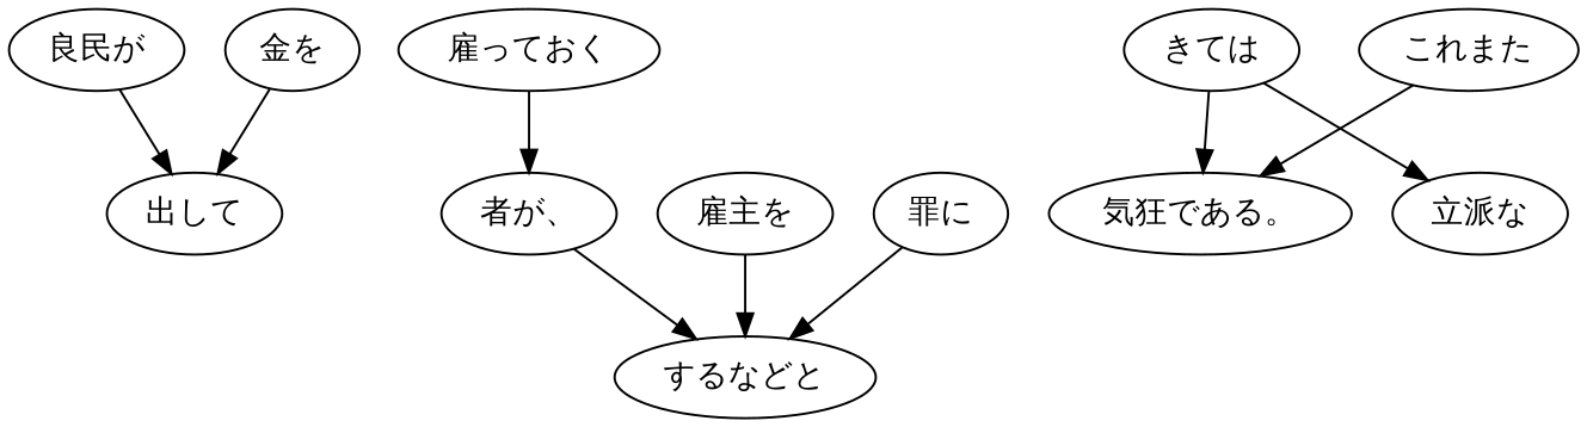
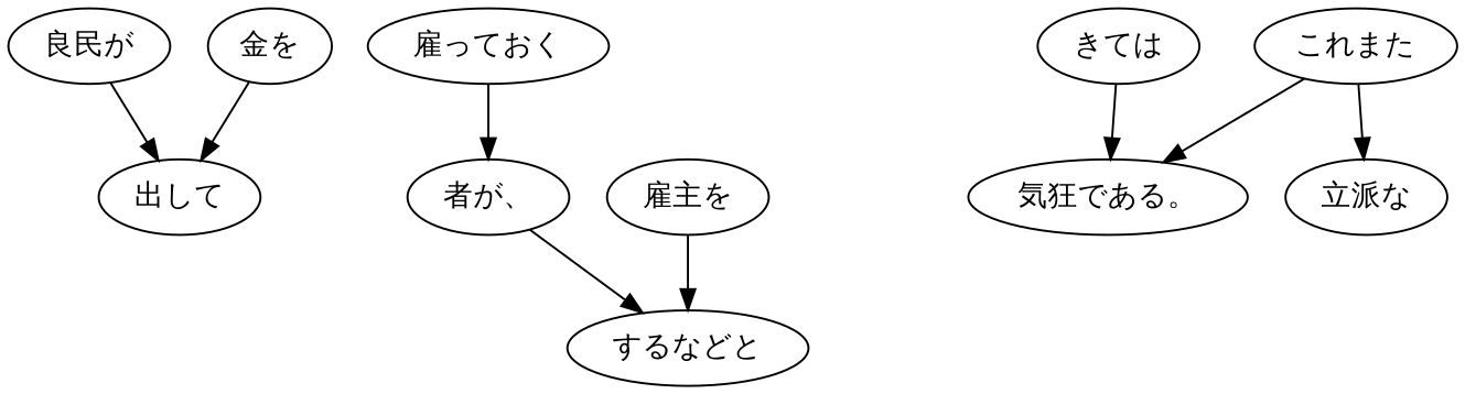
  digraph {
    fontname="Open Sans"
    node [fontname="Open Sans"]
    edge [fontname="Open Sans"]
    n1 [label="良民が"]
    n2 [label="出して"]
    n3 [label="金を"]
    n4 [label="雇っておく"]
    n5 [label="者が、"]
    n6 [label="するなどと"]
    n7 [label="雇主を"]
-   n8 [label="罪に"]
    n9 [label="きては"]
    n10 [label="気狂である。"]
    n11 [label="これまた"]
    n12 [label="立派な"]
    n1 -> n2
    n3 -> n2
    n4 -> n5
    n5 -> n6
    n7 -> n6
-   n8 -> n6
    n9 -> n10
    n11 -> n10
-   n9 -> n12
+   n11 -> n12
  }
